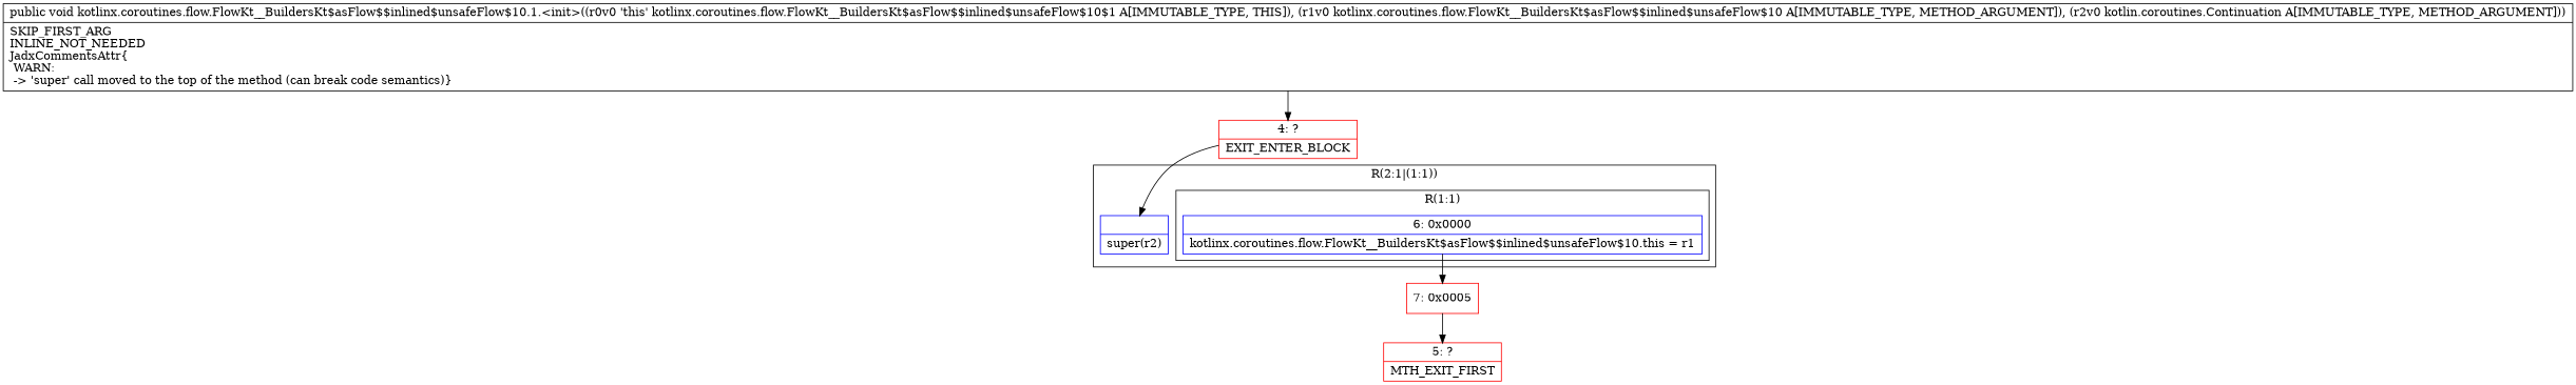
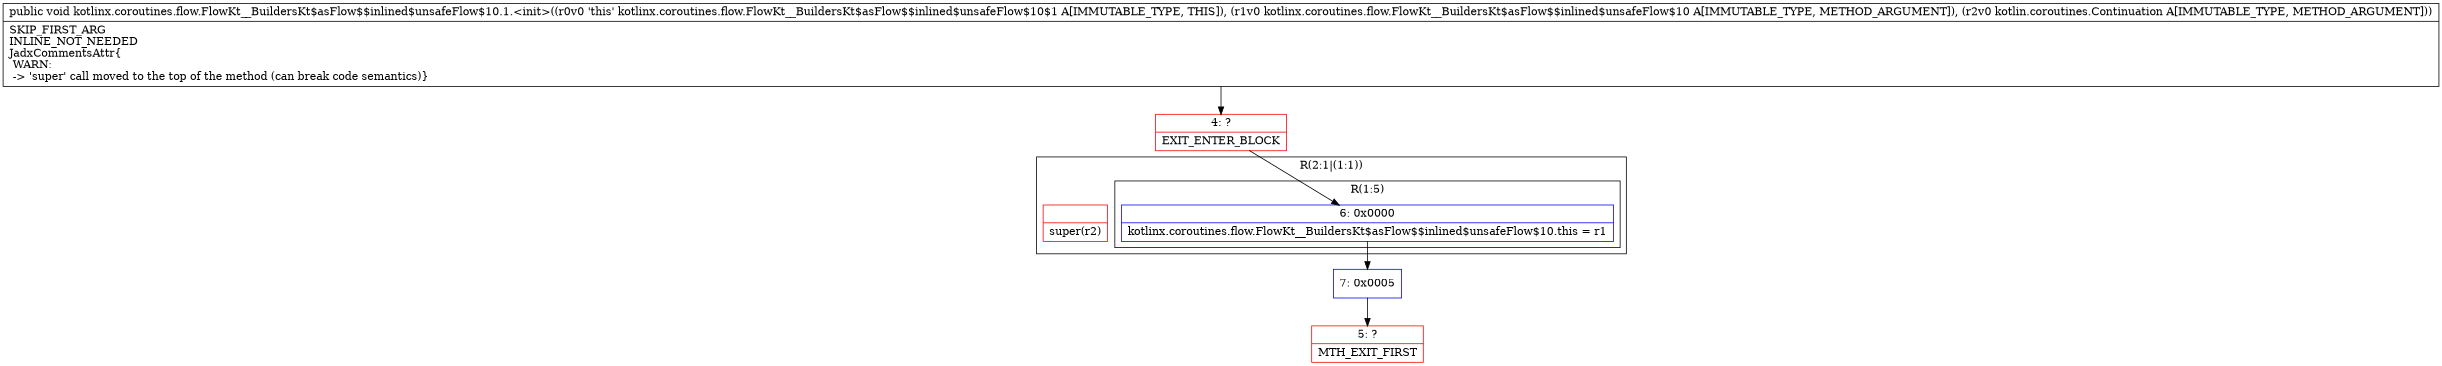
  digraph {
    node [color=red shape=record]
    n1 [color=blue label="{6\:\ 0x0000|kotlinx.coroutines.flow.FlowKt__BuildersKt$asFlow$$inlined$unsafeFlow$10.this = r1\l}"]
-   n2 [color=blue label="{|super(r2)\l}"]
-   n3 [label="{7\:\ 0x0005}"]
+   n2 [label="{|super(r2)\l}"]
+   n3 [color=blue label="{7\:\ 0x0005}"]
    n4 [label="{5\:\ ?|MTH_EXIT_FIRST\l}"]
    n5 [label="{4\:\ ?|EXIT_ENTER_BLOCK\l}"]
    n6 [label="{public void kotlinx.coroutines.flow.FlowKt__BuildersKt$asFlow$$inlined$unsafeFlow$10.1.\<init\>((r0v0 'this' kotlinx.coroutines.flow.FlowKt__BuildersKt$asFlow$$inlined$unsafeFlow$10$1 A[IMMUTABLE_TYPE, THIS]), (r1v0 kotlinx.coroutines.flow.FlowKt__BuildersKt$asFlow$$inlined$unsafeFlow$10 A[IMMUTABLE_TYPE, METHOD_ARGUMENT]), (r2v0 kotlin.coroutines.Continuation A[IMMUTABLE_TYPE, METHOD_ARGUMENT]))  | SKIP_FIRST_ARG\lINLINE_NOT_NEEDED\lJadxCommentsAttr\{\l WARN: \l \-\> 'super' call moved to the top of the method (can break code semantics)\}\l}" color=""]
    subgraph cluster_1 {
      label="R(2:1|(1:1))"
      n2
      subgraph cluster_2 {
-       label="R(1:1)"
+       label="R(1:5)"
        n1
      }
    }
    n1 -> n3
    n3 -> n4
-   n5 -> n2
+   n5 -> n1
    n6 -> n5
  }
